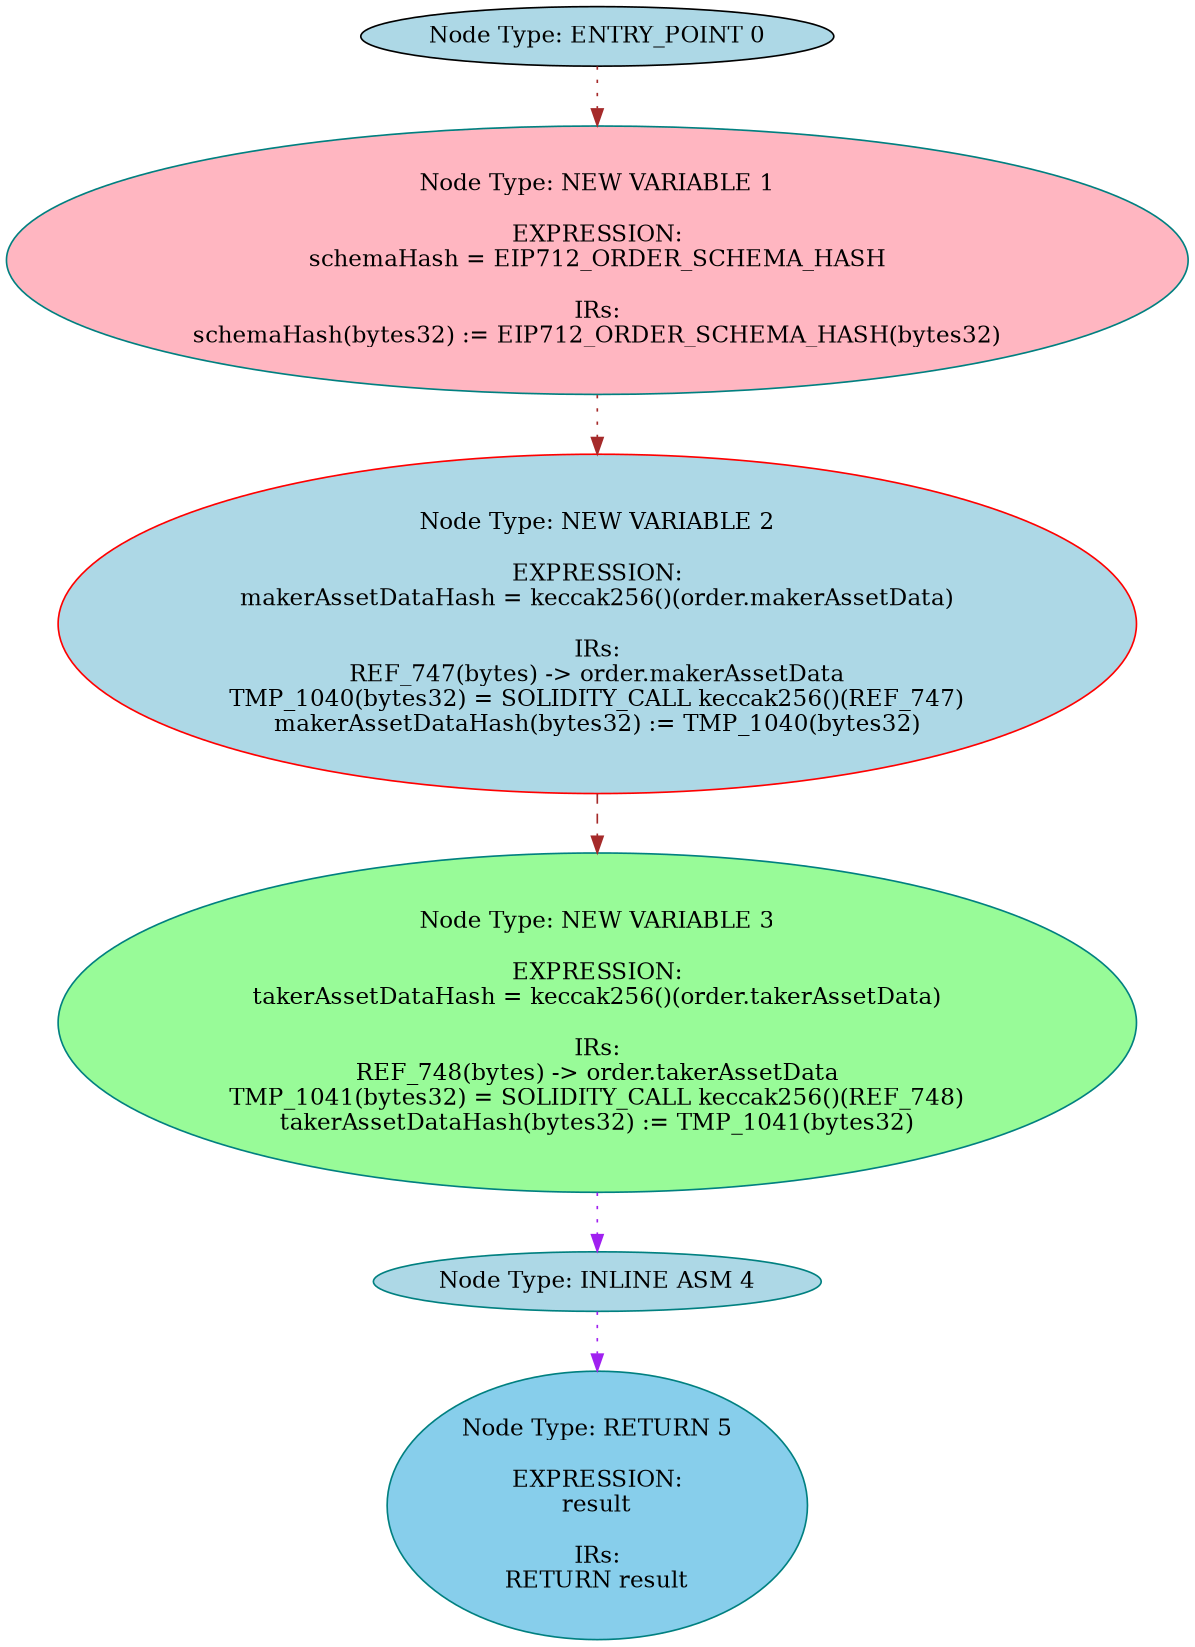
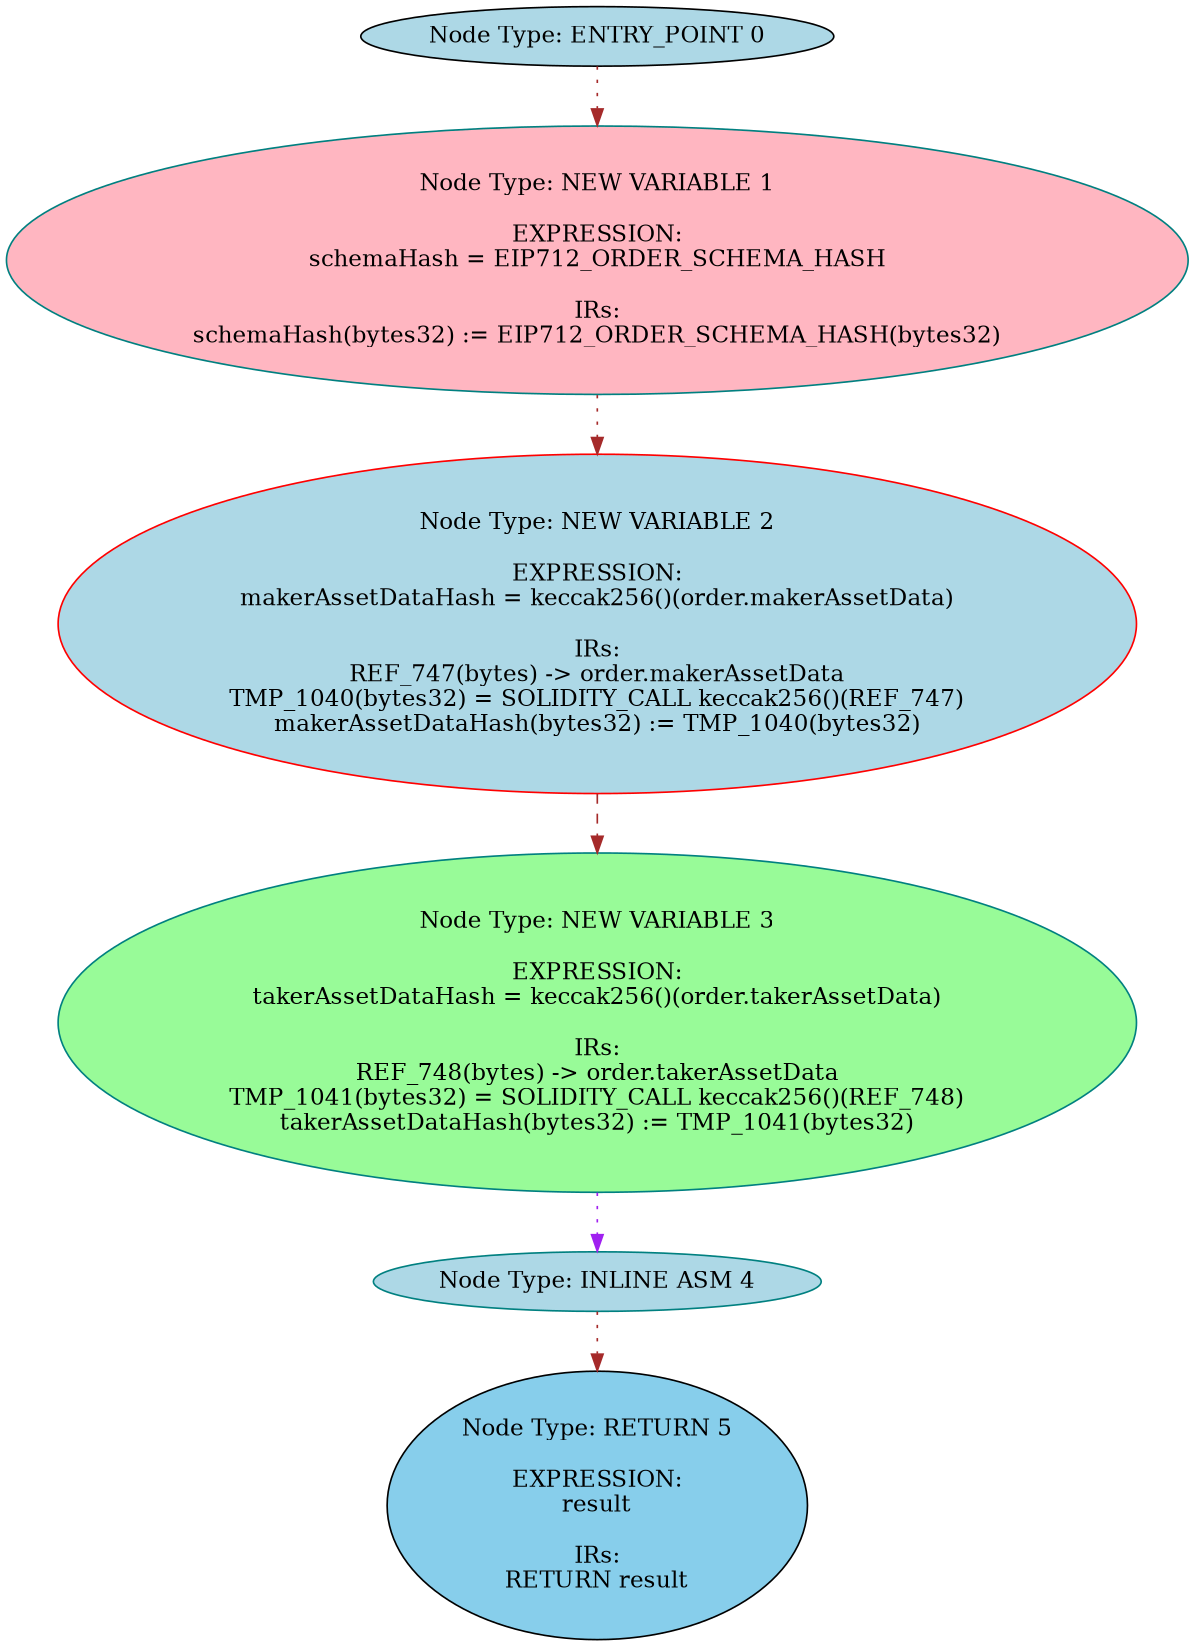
  digraph {
    node [color=teal fillcolor=lightblue style=filled]
    edge [color=brown style=dotted]
    n1 [color=black label="Node Type: ENTRY_POINT 0\n"]
    n2 [fillcolor=lightpink label="Node Type: NEW VARIABLE 1\n\nEXPRESSION:\nschemaHash = EIP712_ORDER_SCHEMA_HASH\n\nIRs:\nschemaHash(bytes32) := EIP712_ORDER_SCHEMA_HASH(bytes32)"]
    n3 [color=red label="Node Type: NEW VARIABLE 2\n\nEXPRESSION:\nmakerAssetDataHash = keccak256()(order.makerAssetData)\n\nIRs:\nREF_747(bytes) -> order.makerAssetData\nTMP_1040(bytes32) = SOLIDITY_CALL keccak256()(REF_747)\nmakerAssetDataHash(bytes32) := TMP_1040(bytes32)"]
    n4 [fillcolor=palegreen label="Node Type: NEW VARIABLE 3\n\nEXPRESSION:\ntakerAssetDataHash = keccak256()(order.takerAssetData)\n\nIRs:\nREF_748(bytes) -> order.takerAssetData\nTMP_1041(bytes32) = SOLIDITY_CALL keccak256()(REF_748)\ntakerAssetDataHash(bytes32) := TMP_1041(bytes32)"]
    n5 [label="Node Type: INLINE ASM 4\n"]
-   n6 [fillcolor=skyblue label="Node Type: RETURN 5\n\nEXPRESSION:\nresult\n\nIRs:\nRETURN result"]
+   n6 [color=black fillcolor=skyblue label="Node Type: RETURN 5\n\nEXPRESSION:\nresult\n\nIRs:\nRETURN result"]
    n1 -> n2
    n2 -> n3
    n3 -> n4 [style=dashed]
    n4 -> n5 [color=purple]
-   n5 -> n6 [color=purple]
+   n5 -> n6
  }
